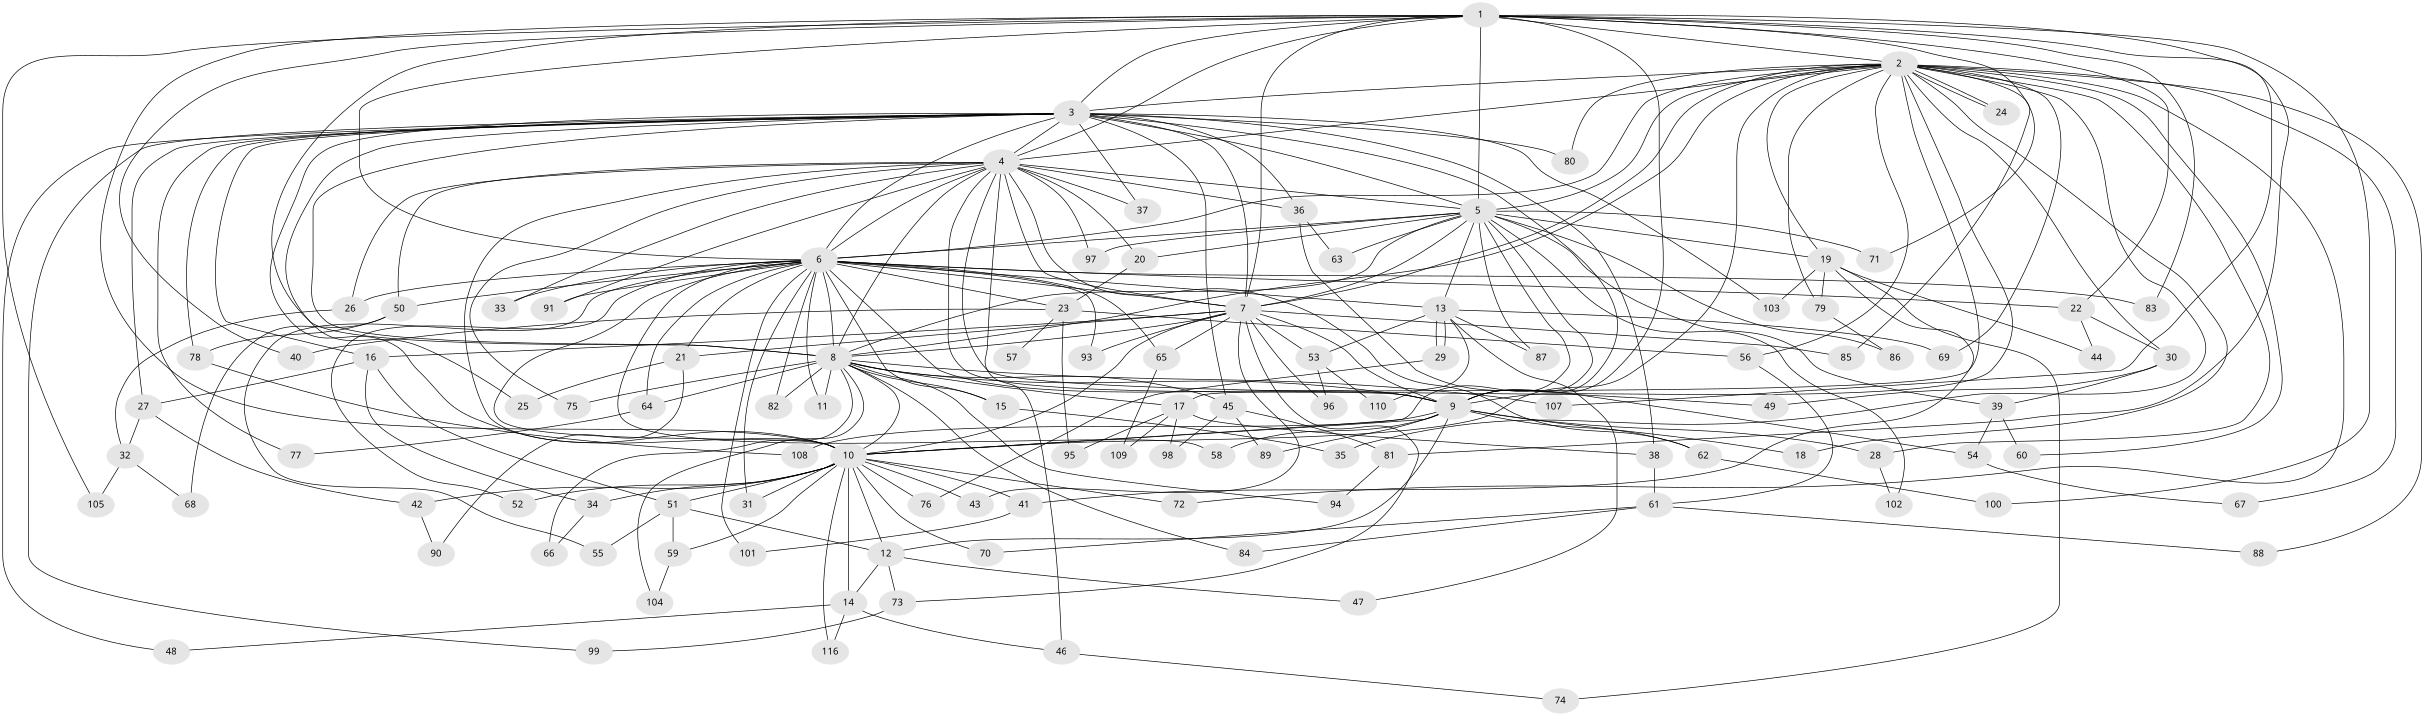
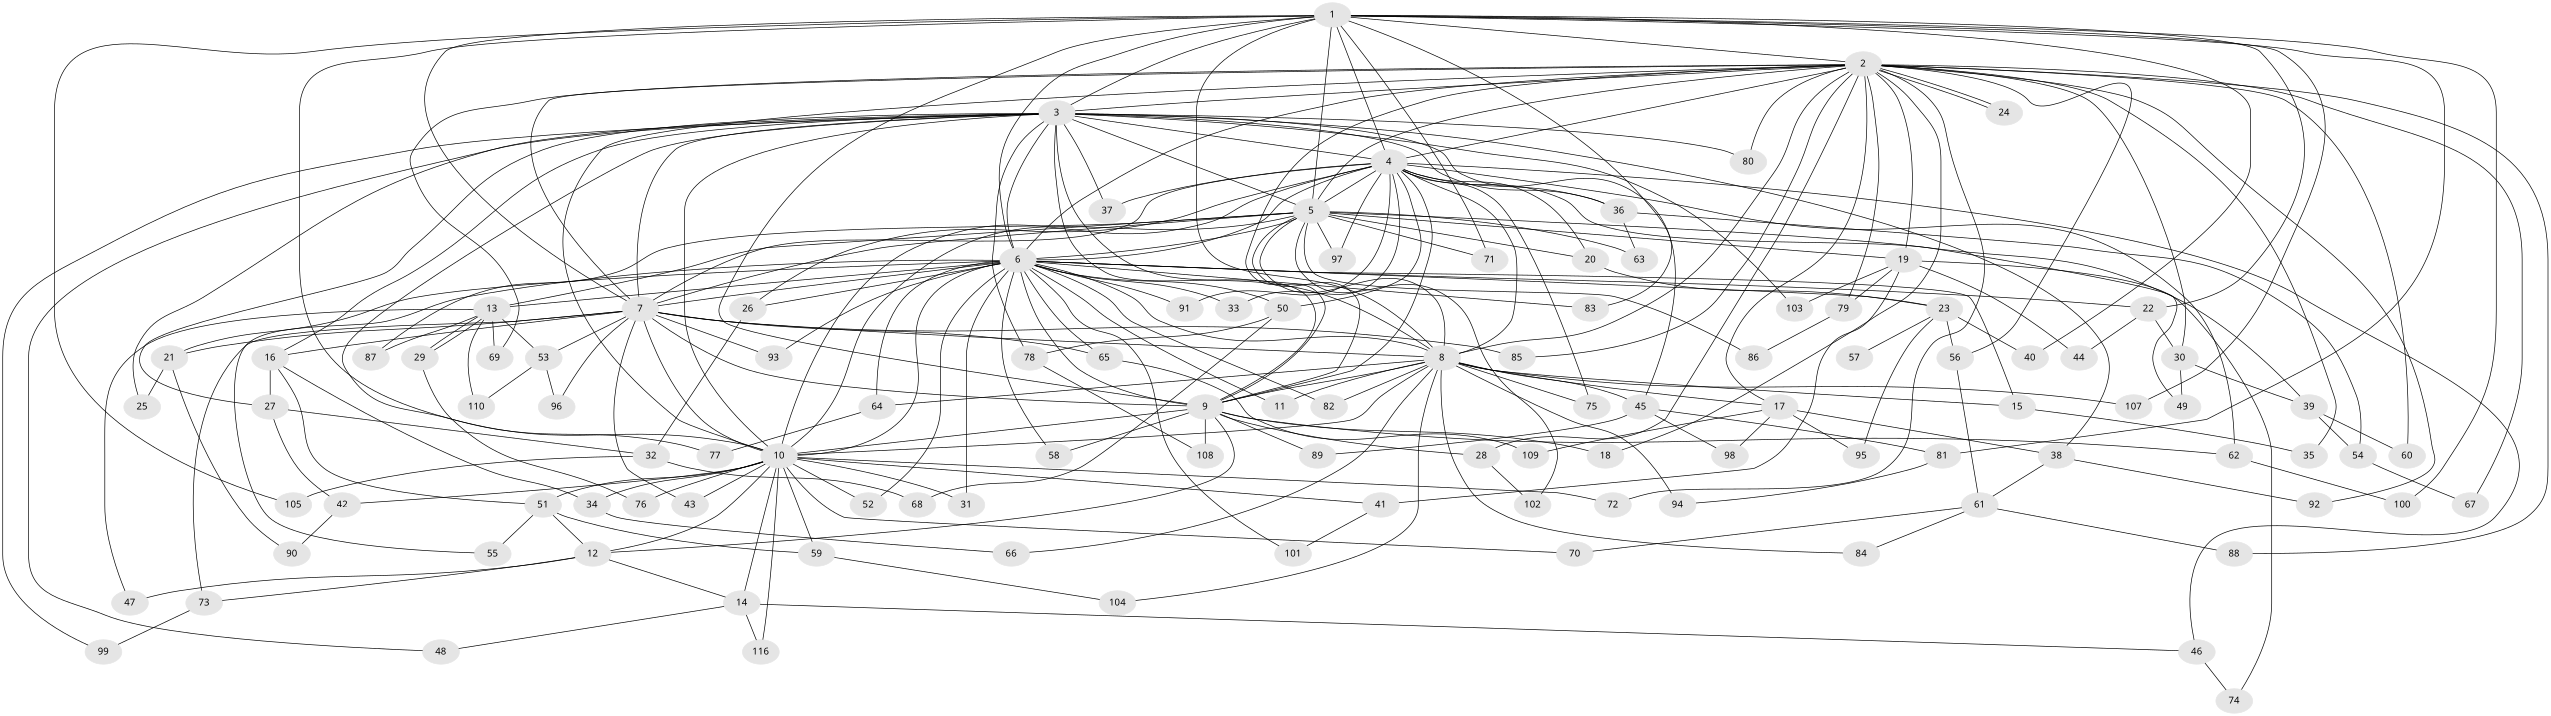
  graph {
    fontname="Noto Sans"
    node [color=gray90 fontname="Noto Sans" style=filled]
    edge [fontname="Noto Sans"]
    1
    2
    3
    4
    5
    6
    7
    8
    9
    10
    22
    40
    71
    81
    83
    100
    105
    107
    17
    18
    19
    24
    28
    30
    35
    56
    60
    67
    69
    72
    79
    80
    85
    88
+   92
    16
    25
    27
    36
    37
    38
    45
    48
    77
    78
    99
    103
    20
    26
    33
    46
    49
    50
    62
    75
    91
    97
    13
    39
    63
    86
    87
    102
    11
    15
    21
    23
    31
    52
    55
    58
    64
    65
    82
    93
    101
    43
    53
    73
    96
    66
    84
    94
    104
    12
    89
    108
    14
    34
    41
    42
    51
    59
    70
    76
    n96 [label=116]
    44
    95
    98
    109
    74
    61
    32
    54
    68
    47
    29
    110
    90
    57
    1 -- 2
    1 -- 3
    1 -- 4
    1 -- 5
    1 -- 6
    1 -- 7
    1 -- 8
    1 -- 9
    1 -- 10
    1 -- 22
    1 -- 40
    1 -- 71
    1 -- 81
    1 -- 83
    1 -- 100
    1 -- 105
    1 -- 107
    2 -- 3
    2 -- 4
    2 -- 5
    2 -- 6
    2 -- 7
    2 -- 8
    2 -- 9
    2 -- 10
    2 -- 17
    2 -- 18
    2 -- 19
    2 -- 24
    2 -- 24
    2 -- 28
    2 -- 30
    2 -- 35
    2 -- 56
    2 -- 60
    2 -- 67
    2 -- 69
    2 -- 72
    2 -- 79
    2 -- 80
    2 -- 85
    2 -- 88
+   2 -- 92
    3 -- 4
    3 -- 5
    3 -- 6
    3 -- 7
    3 -- 8
    3 -- 9
    3 -- 10
    3 -- 80
    3 -- 16
    3 -- 25
    3 -- 27
    3 -- 36
    3 -- 37
    3 -- 38
    3 -- 45
    3 -- 48
    3 -- 77
    3 -- 78
    3 -- 99
    3 -- 103
    4 -- 5
    4 -- 6
    4 -- 7
    4 -- 8
    4 -- 9
    4 -- 10
    4 -- 36
    4 -- 37
    4 -- 20
    4 -- 26
    4 -- 33
    4 -- 46
    4 -- 49
    4 -- 50
    4 -- 62
    4 -- 75
    4 -- 91
    4 -- 97
    5 -- 6
    5 -- 7
    5 -- 8
    5 -- 9
    5 -- 10
    5 -- 71
    5 -- 19
    5 -- 20
    5 -- 97
    5 -- 13
    5 -- 39
    5 -- 63
    5 -- 86
    5 -- 87
    5 -- 102
    6 -- 7
    6 -- 8
    6 -- 9
    6 -- 10
    6 -- 22
    6 -- 83
    6 -- 26
    6 -- 33
    6 -- 50
    6 -- 91
    6 -- 13
    6 -- 11
    6 -- 15
    6 -- 21
    6 -- 23
    6 -- 31
    6 -- 52
    6 -- 55
    6 -- 58
    6 -- 64
    6 -- 65
    6 -- 82
    6 -- 93
    6 -- 101
    7 -- 8
    7 -- 9
    7 -- 10
    7 -- 85
    7 -- 16
    7 -- 21
    7 -- 65
    7 -- 93
    7 -- 43
    7 -- 53
    7 -- 73
    7 -- 96
    8 -- 9
    8 -- 10
    8 -- 107
    8 -- 17
    8 -- 45
    8 -- 75
    8 -- 11
    8 -- 15
    8 -- 64
    8 -- 82
    8 -- 66
    8 -- 84
    8 -- 94
    8 -- 104
    9 -- 10
    9 -- 18
    9 -- 28
    9 -- 62
    9 -- 58
    9 -- 12
    9 -- 89
    9 -- 108
    10 -- 72
    10 -- 31
    10 -- 52
    10 -- 43
    10 -- 12
    10 -- 14
    10 -- 34
    10 -- 41
    10 -- 42
    10 -- 51
    10 -- 59
    10 -- 70
    10 -- 76
    10 -- n96
    22 -- 30
    22 -- 44
    81 -- 94
    17 -- 38
    17 -- 95
    17 -- 98
    17 -- 109
    19 -- 79
    19 -- 103
    19 -- 41
    19 -- 44
    19 -- 74
    28 -- 102
    30 -- 49
    30 -- 39
    56 -- 61
    79 -- 86
    16 -- 27
    16 -- 34
    16 -- 51
    27 -- 42
    27 -- 32
    36 -- 63
    36 -- 54
+   38 -- 92
    38 -- 61
    45 -- 81
    45 -- 89
    45 -- 98
    78 -- 108
    20 -- 23
    26 -- 32
    46 -- 74
    50 -- 78
    50 -- 68
    62 -- 100
    13 -- 69
    13 -- 87
    13 -- 53
    13 -- 47
    13 -- 29
    13 -- 29
    13 -- 110
    39 -- 60
    39 -- 54
    15 -- 35
    21 -- 25
    21 -- 90
    23 -- 40
    23 -- 56
    23 -- 95
    23 -- 57
    64 -- 77
    65 -- 109
    53 -- 96
    53 -- 110
    73 -- 99
    12 -- 73
    12 -- 14
    12 -- 47
    14 -- 48
    14 -- 46
    14 -- n96
    34 -- 66
    41 -- 101
    42 -- 90
    51 -- 55
    51 -- 12
    51 -- 59
    59 -- 104
    61 -- 88
    61 -- 84
    61 -- 70
    32 -- 105
    32 -- 68
    54 -- 67
    29 -- 76
  }
